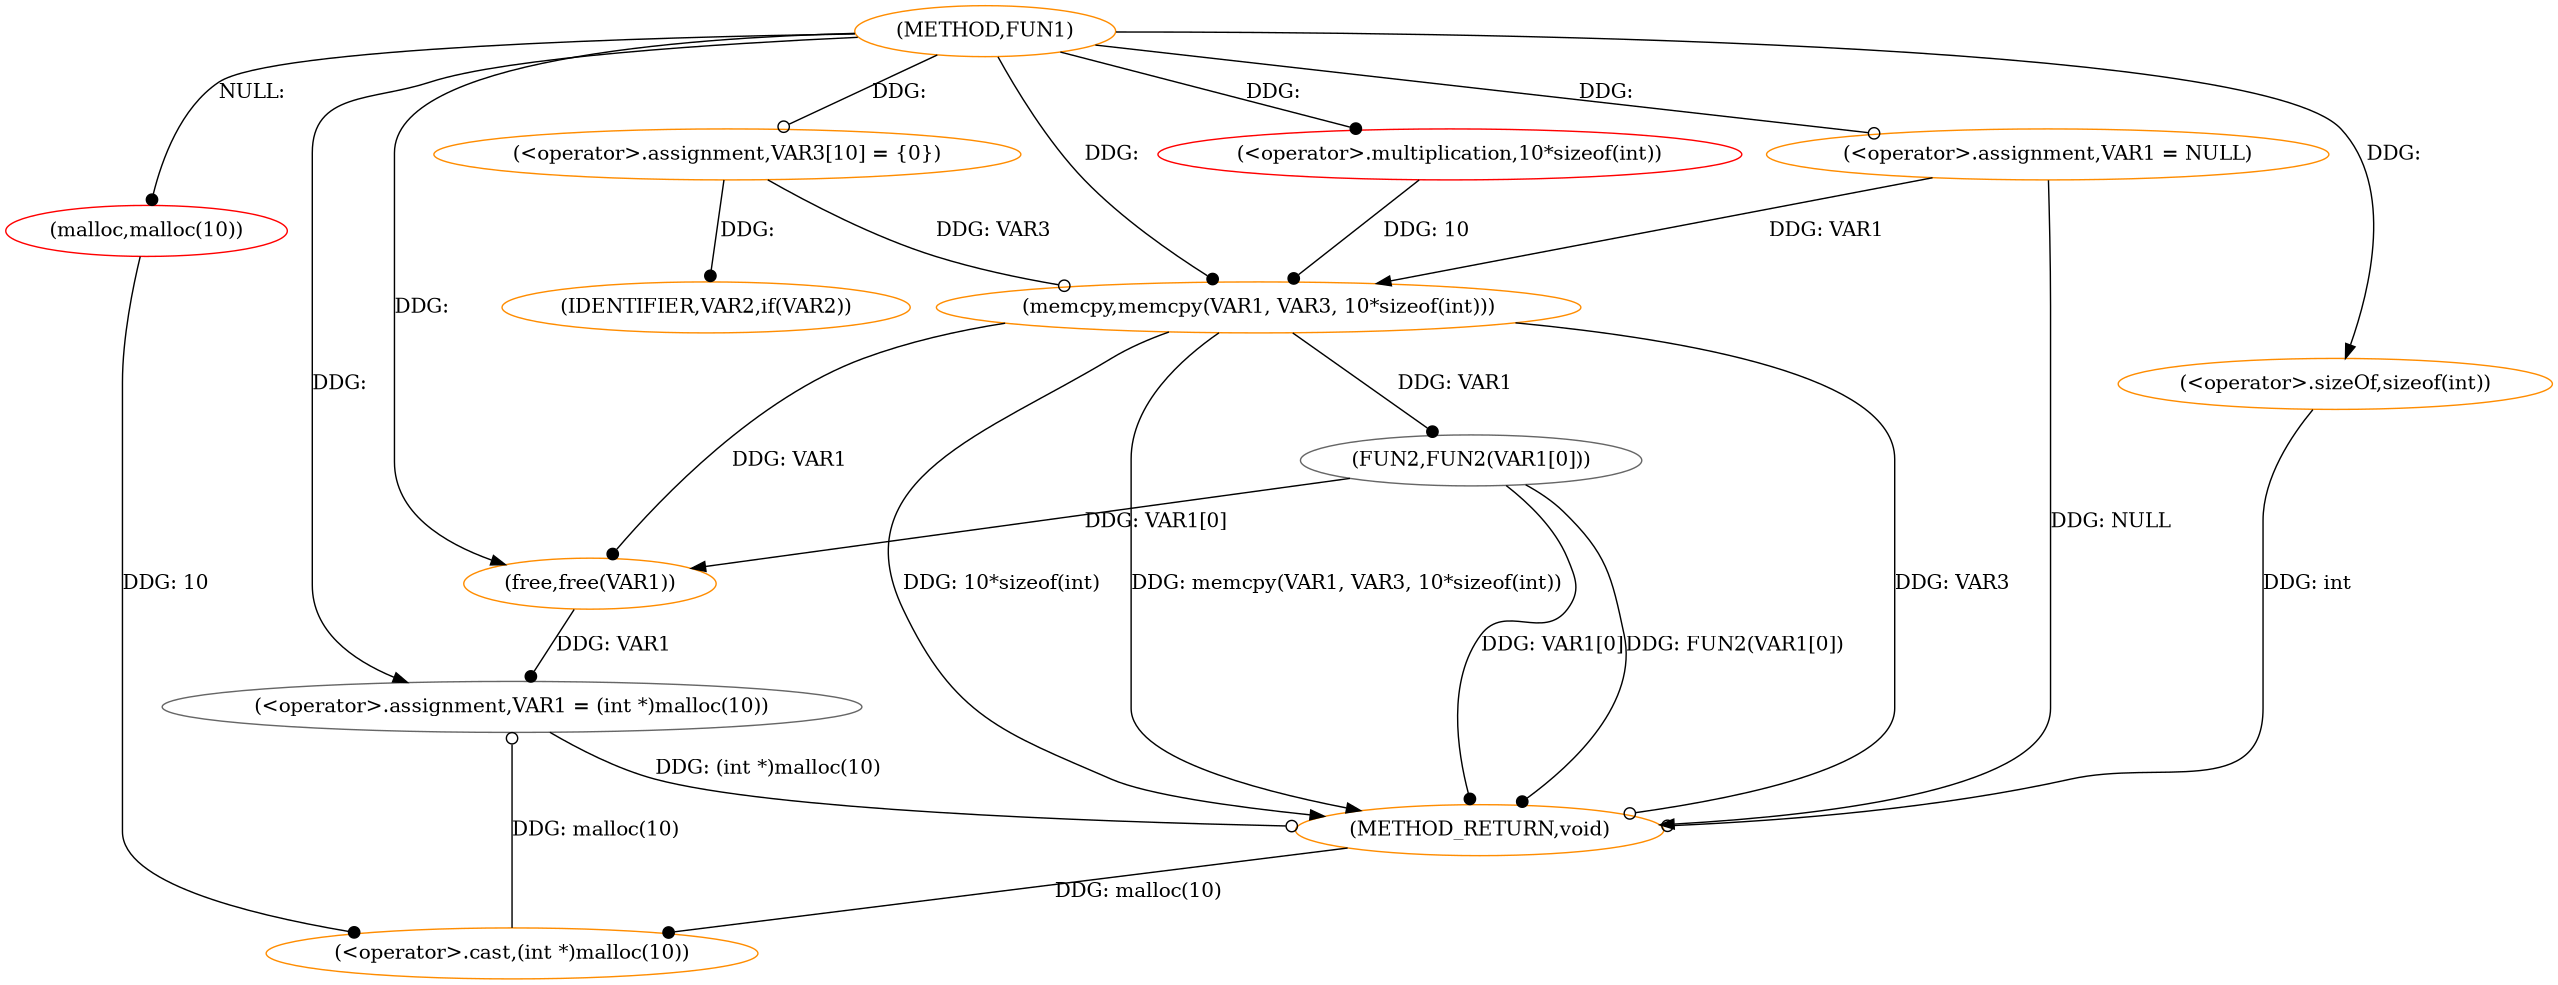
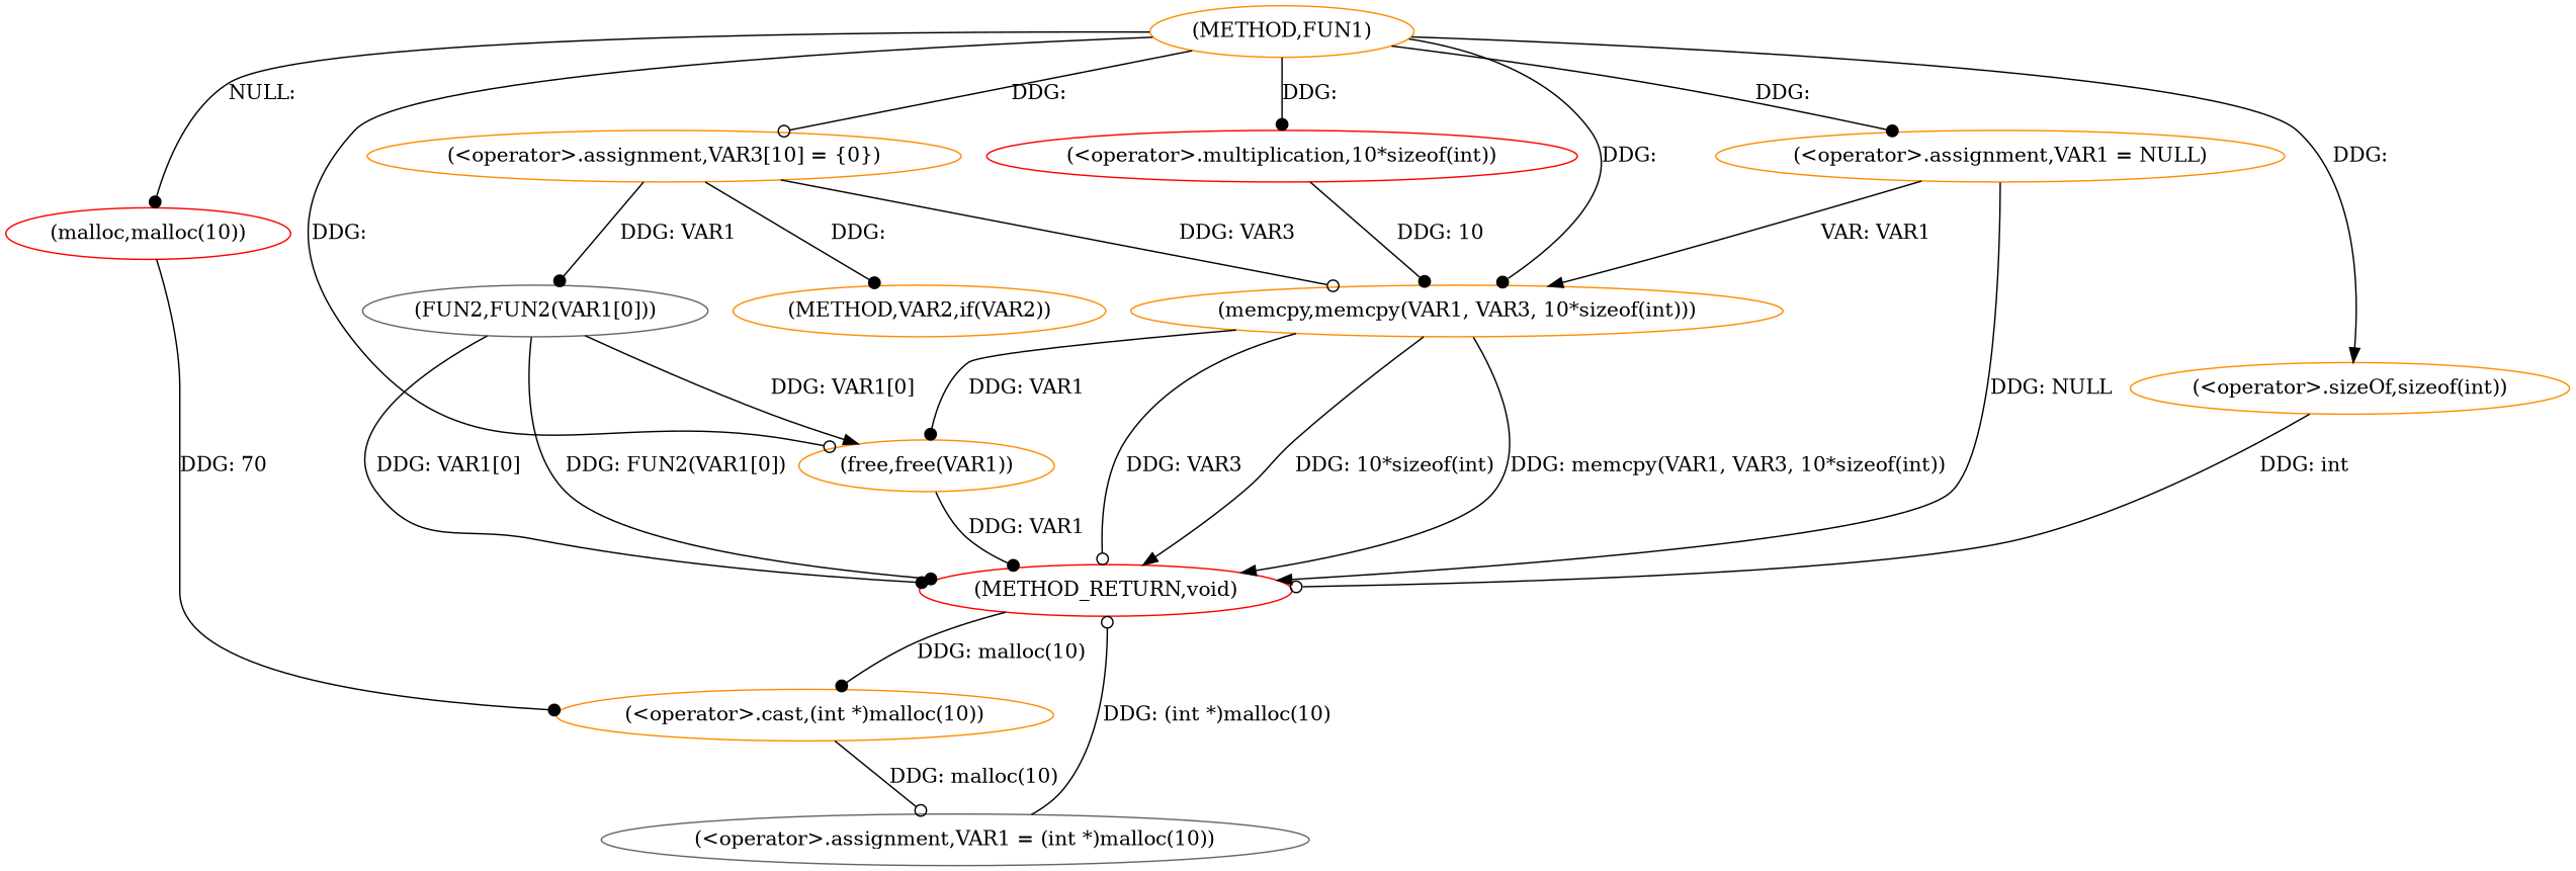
  digraph {
    node [color=darkorange]
    edge [arrowhead=dot]
    n1 [label="(METHOD,FUN1)"]
    n2 [label="(<operator>.assignment,VAR1 = NULL)"]
    n3 [color=gray40 label="(<operator>.assignment,VAR1 = (int *)malloc(10))"]
    n4 [color=red label="(malloc,malloc(10))"]
    n5 [label="(<operator>.assignment,VAR3[10] = {0})"]
    n6 [label="(memcpy,memcpy(VAR1, VAR3, 10*sizeof(int)))"]
    n7 [color=red label="(<operator>.multiplication,10*sizeof(int))"]
    n8 [label="(<operator>.sizeOf,sizeof(int))"]
    n9 [label="(free,free(VAR1))"]
-   n10 [label="(METHOD_RETURN,void)"]
-   n11 [label="(IDENTIFIER,VAR2,if(VAR2))"]
+   n10 [color=red label="(METHOD_RETURN,void)"]
+   n11 [label="(METHOD,VAR2,if(VAR2))"]
    n12 [label="(<operator>.cast,(int *)malloc(10))"]
    n13 [color=gray40 label="(FUN2,FUN2(VAR1[0]))"]
-   n1 -> n2 [arrowhead=odot label="DDG: "]
-   n1 -> n3 [arrowhead=normal label="DDG: "]
+   n1 -> n2 [label="DDG: "]
    n1 -> n4 [label="NULL: "]
    n1 -> n5 [arrowhead=odot label="DDG: "]
    n1 -> n6 [label="DDG: "]
    n1 -> n7 [label="DDG: "]
    n1 -> n8 [arrowhead=normal label="DDG: "]
-   n1 -> n9 [arrowhead=normal label="DDG: "]
-   n2 -> n6 [arrowhead=normal label="DDG: VAR1"]
+   n1 -> n9 [arrowhead=odot label="DDG: "]
+   n2 -> n6 [arrowhead=normal label="VAR: VAR1"]
    n2 -> n10 [arrowhead=normal label="DDG: NULL"]
    n3 -> n10 [arrowhead=odot label="DDG: (int *)malloc(10)"]
-   n4 -> n12 [label="DDG: 10"]
+   n4 -> n12 [label="DDG: 70"]
    n5 -> n6 [arrowhead=odot label="DDG: VAR3"]
    n5 -> n11 [label="DDG: "]
    n6 -> n9 [label="DDG: VAR1"]
    n6 -> n10 [arrowhead=odot label="DDG: VAR3"]
    n6 -> n10 [arrowhead=normal label="DDG: 10*sizeof(int)"]
    n6 -> n10 [arrowhead=normal label="DDG: memcpy(VAR1, VAR3, 10*sizeof(int))"]
-   n6 -> n13 [label="DDG: VAR1"]
+   n5 -> n13 [label="DDG: VAR1"]
    n7 -> n6 [label="DDG: 10"]
    n8 -> n10 [arrowhead=odot label="DDG: int"]
-   n9 -> n3 [label="DDG: VAR1"]
+   n9 -> n10 [label="DDG: VAR1"]
    n10 -> n12 [label="DDG: malloc(10)"]
    n12 -> n3 [arrowhead=odot label="DDG: malloc(10)"]
    n13 -> n9 [arrowhead=normal label="DDG: VAR1[0]"]
    n13 -> n10 [label="DDG: VAR1[0]"]
    n13 -> n10 [label="DDG: FUN2(VAR1[0])"]
  }
